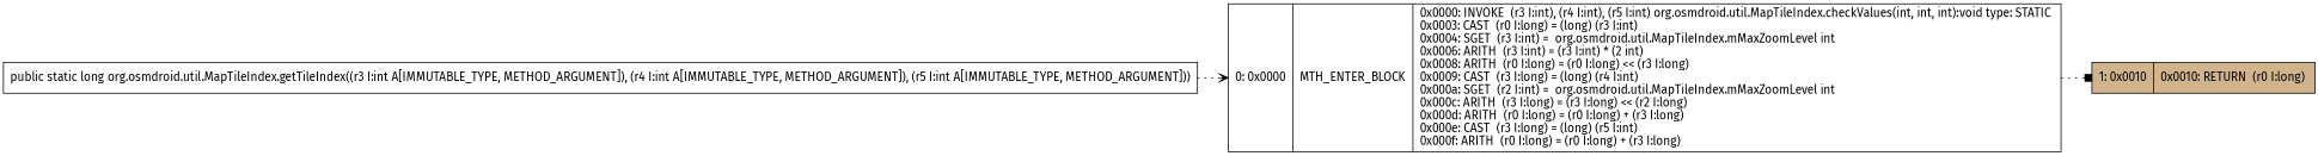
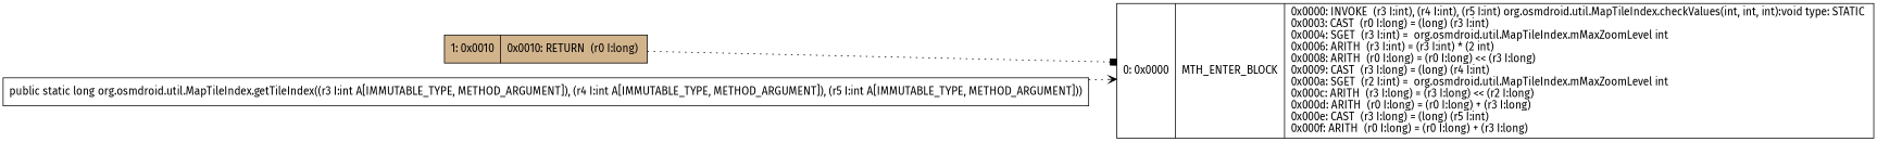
  digraph {
    rankdir=LR
    fontname="Fira Sans"
    node [shape=record style=filled fillcolor=white fontname="Fira Sans"]
    edge [style=dotted fontname="Fira Sans"]
    n1 [label="{0\:\ 0x0000|MTH_ENTER_BLOCK\l|0x0000: INVOKE  (r3 I:int), (r4 I:int), (r5 I:int) org.osmdroid.util.MapTileIndex.checkValues(int, int, int):void type: STATIC \l0x0003: CAST  (r0 I:long) = (long) (r3 I:int) \l0x0004: SGET  (r3 I:int) =  org.osmdroid.util.MapTileIndex.mMaxZoomLevel int \l0x0006: ARITH  (r3 I:int) = (r3 I:int) * (2 int) \l0x0008: ARITH  (r0 I:long) = (r0 I:long) \<\< (r3 I:long) \l0x0009: CAST  (r3 I:long) = (long) (r4 I:int) \l0x000a: SGET  (r2 I:int) =  org.osmdroid.util.MapTileIndex.mMaxZoomLevel int \l0x000c: ARITH  (r3 I:long) = (r3 I:long) \<\< (r2 I:long) \l0x000d: ARITH  (r0 I:long) = (r0 I:long) + (r3 I:long) \l0x000e: CAST  (r3 I:long) = (long) (r5 I:int) \l0x000f: ARITH  (r0 I:long) = (r0 I:long) + (r3 I:long) \l}"]
    n2 [label="{1\:\ 0x0010|0x0010: RETURN  (r0 I:long) \l}" fillcolor=tan]
    n3 [label="{public static long org.osmdroid.util.MapTileIndex.getTileIndex((r3 I:int A[IMMUTABLE_TYPE, METHOD_ARGUMENT]), (r4 I:int A[IMMUTABLE_TYPE, METHOD_ARGUMENT]), (r5 I:int A[IMMUTABLE_TYPE, METHOD_ARGUMENT])) }"]
-   n1 -> n2 [arrowhead=box]
+   n2 -> n1 [arrowhead=box]
    n3 -> n1 [arrowhead=vee]
  }
